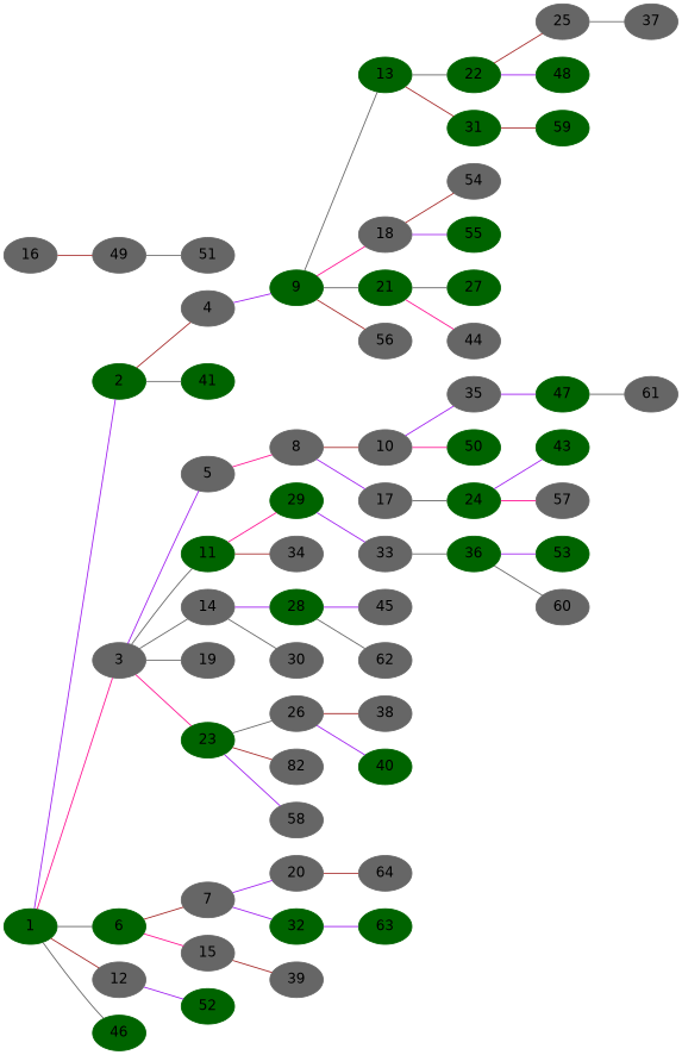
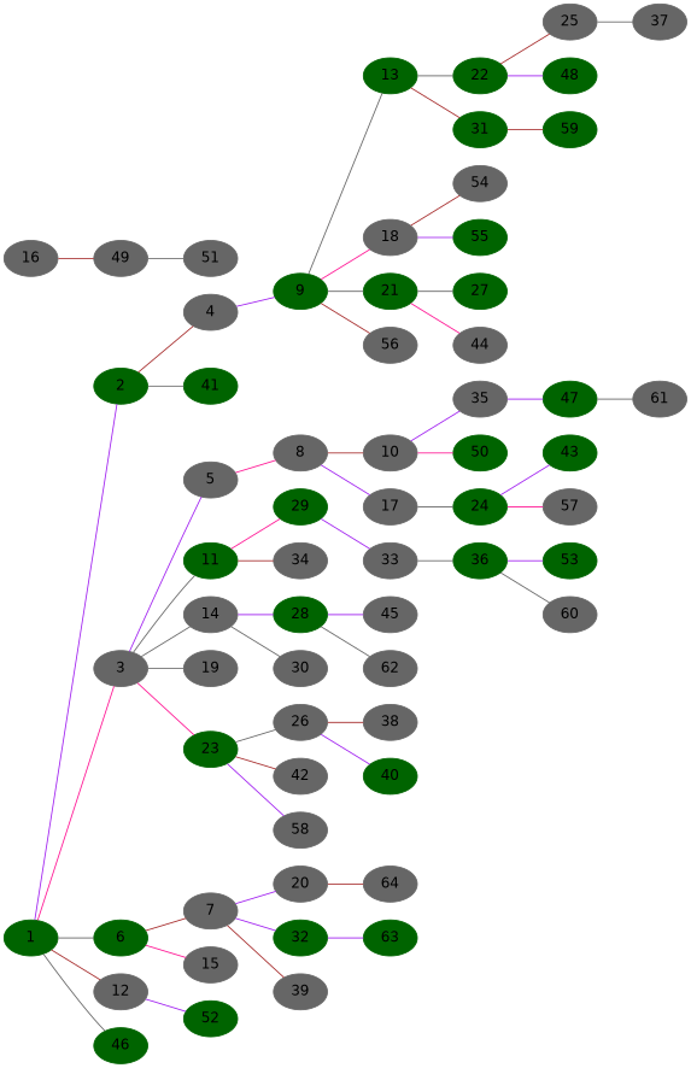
  graph {
    fontname="DejaVu Sans"
    rankdir=LR
    node [color=gray40 fontname="DejaVu Sans" style=filled]
    edge [color=purple fontname="DejaVu Sans" weight=1.0]
    1 [color=darkgreen]
    2 [color=darkgreen]
    3
    6 [color=darkgreen]
    12
    46 [color=darkgreen]
    4
    41 [color=darkgreen]
    5
    11 [color=darkgreen]
    14
    19
    23 [color=darkgreen]
    7
    15
    52 [color=darkgreen]
    9 [color=darkgreen]
    8
    29 [color=darkgreen]
    34
    28 [color=darkgreen]
    30
    26
-   42 [label=82]
+   42
    58
    13 [color=darkgreen]
    18
    21 [color=darkgreen]
    56
    10
    17
    20
    32 [color=darkgreen]
    39
    64
    63 [color=darkgreen]
    35
    50 [color=darkgreen]
    24 [color=darkgreen]
    22 [color=darkgreen]
    31 [color=darkgreen]
    54
    55 [color=darkgreen]
    27 [color=darkgreen]
    44
    16
    49
    47 [color=darkgreen]
    33
    25
    48 [color=darkgreen]
    59 [color=darkgreen]
    45
    62
    51
    43 [color=darkgreen]
    57
    37
    38
    40 [color=darkgreen]
    36 [color=darkgreen]
    53 [color=darkgreen]
    60
    61
    1 -- 2
    1 -- 3 [color=deeppink]
    1 -- 6 [color=gray40]
    1 -- 12 [color=brown]
    1 -- 46 [color=gray40]
    2 -- 4 [color=brown]
    2 -- 41 [color=gray40 weight=2.0]
    3 -- 5
    3 -- 11 [color=gray40]
    3 -- 14 [color=gray40]
    3 -- 19 [color=gray40 weight=2.0]
    3 -- 23 [color=deeppink]
    6 -- 7 [color=brown]
    6 -- 15 [color=deeppink weight=2.0]
    12 -- 52
    4 -- 9
    5 -- 8 [color=deeppink]
    11 -- 29 [color=deeppink]
    11 -- 34 [color=brown weight=2.0]
    14 -- 28
    14 -- 30 [color=gray40]
    23 -- 26 [color=gray40]
    23 -- 42 [color=brown]
    23 -- 58
    7 -- 20
    7 -- 32
-   15 -- 39 [color=brown]
+   7 -- 39 [color=brown]
    9 -- 13 [color=gray40]
    9 -- 18 [color=deeppink]
    9 -- 21 [color=gray40]
    9 -- 56 [color=brown]
    8 -- 10 [color=brown weight=2.0]
    8 -- 17
    29 -- 33
    28 -- 45
    28 -- 62 [color=gray40]
    26 -- 38 [color=brown]
    26 -- 40
    13 -- 22 [color=gray40 weight=3.0]
    13 -- 31 [color=brown]
    18 -- 54 [color=brown]
    18 -- 55
    21 -- 27 [color=gray40]
    21 -- 44 [color=deeppink]
    10 -- 35
    10 -- 50 [color=deeppink]
    17 -- 24 [color=gray40]
    20 -- 64 [color=brown]
    32 -- 63 [weight=2.0]
    35 -- 47 [weight=2.0]
    24 -- 43
    24 -- 57 [color=deeppink weight=2.0]
    22 -- 25 [color=brown]
    22 -- 48
    31 -- 59 [color=brown]
    16 -- 49 [color=brown]
    49 -- 51 [color=gray40]
    47 -- 61 [color=gray40]
    33 -- 36 [color=gray40]
    25 -- 37 [color=gray40]
    36 -- 53
    36 -- 60 [color=gray40]
  }
